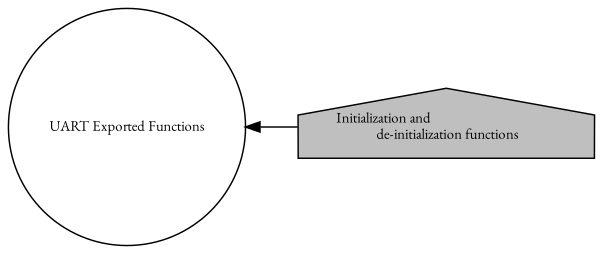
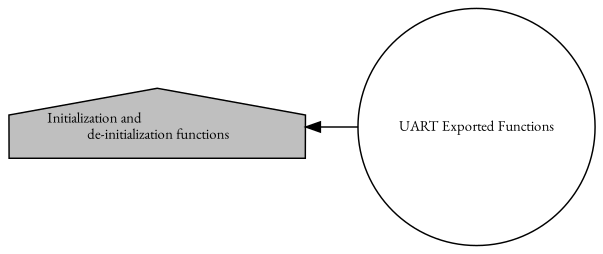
  digraph {
    rankdir=LR
    fontname="EB Garamond"
    node [color=black fontname="EB Garamond" fontsize=10 style=filled]
    n1 [fillcolor=grey75 fontcolor=black height=0.2 label="Initialization and\l de-initialization functions" shape=house width=0.4]
    n2 [fillcolor=white height=0.2 label="UART Exported Functions" shape=circle width=0.4]
-   n2 -> n1 [dir=back fontname="EB Garamond" fontsize=10 labelfontname=Helvetica labelfontsize=10 shape=plaintext style=solid]
+   n1 -> n2 [dir=back fontname="EB Garamond" fontsize=10 labelfontname=Helvetica labelfontsize=10 shape=plaintext style=solid]
  }
